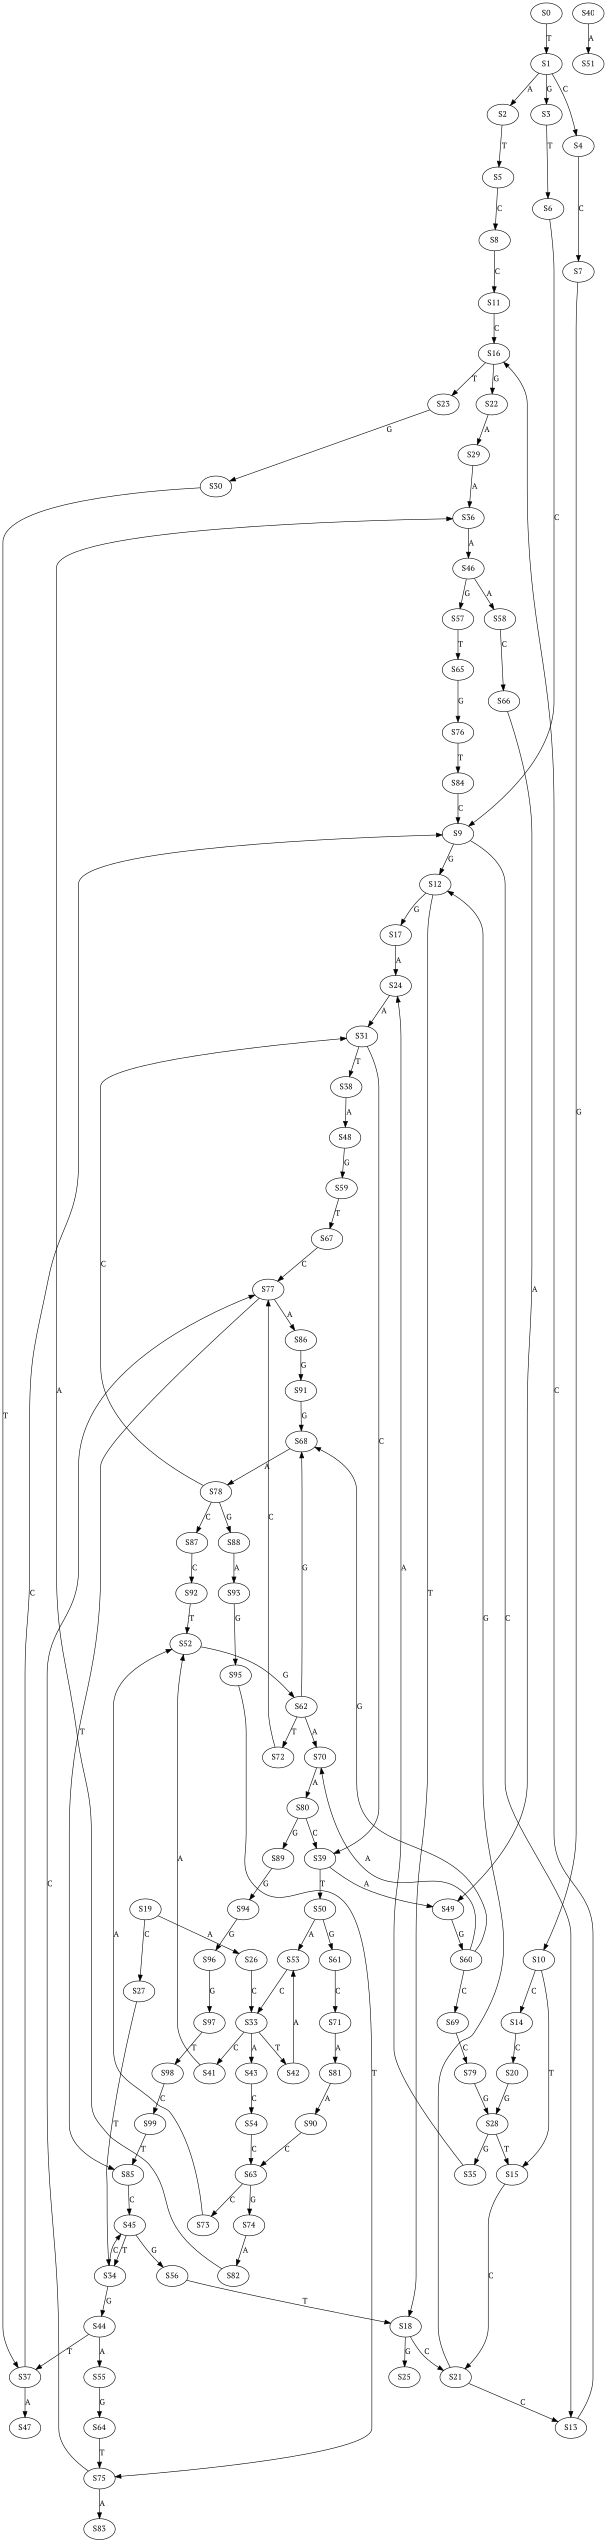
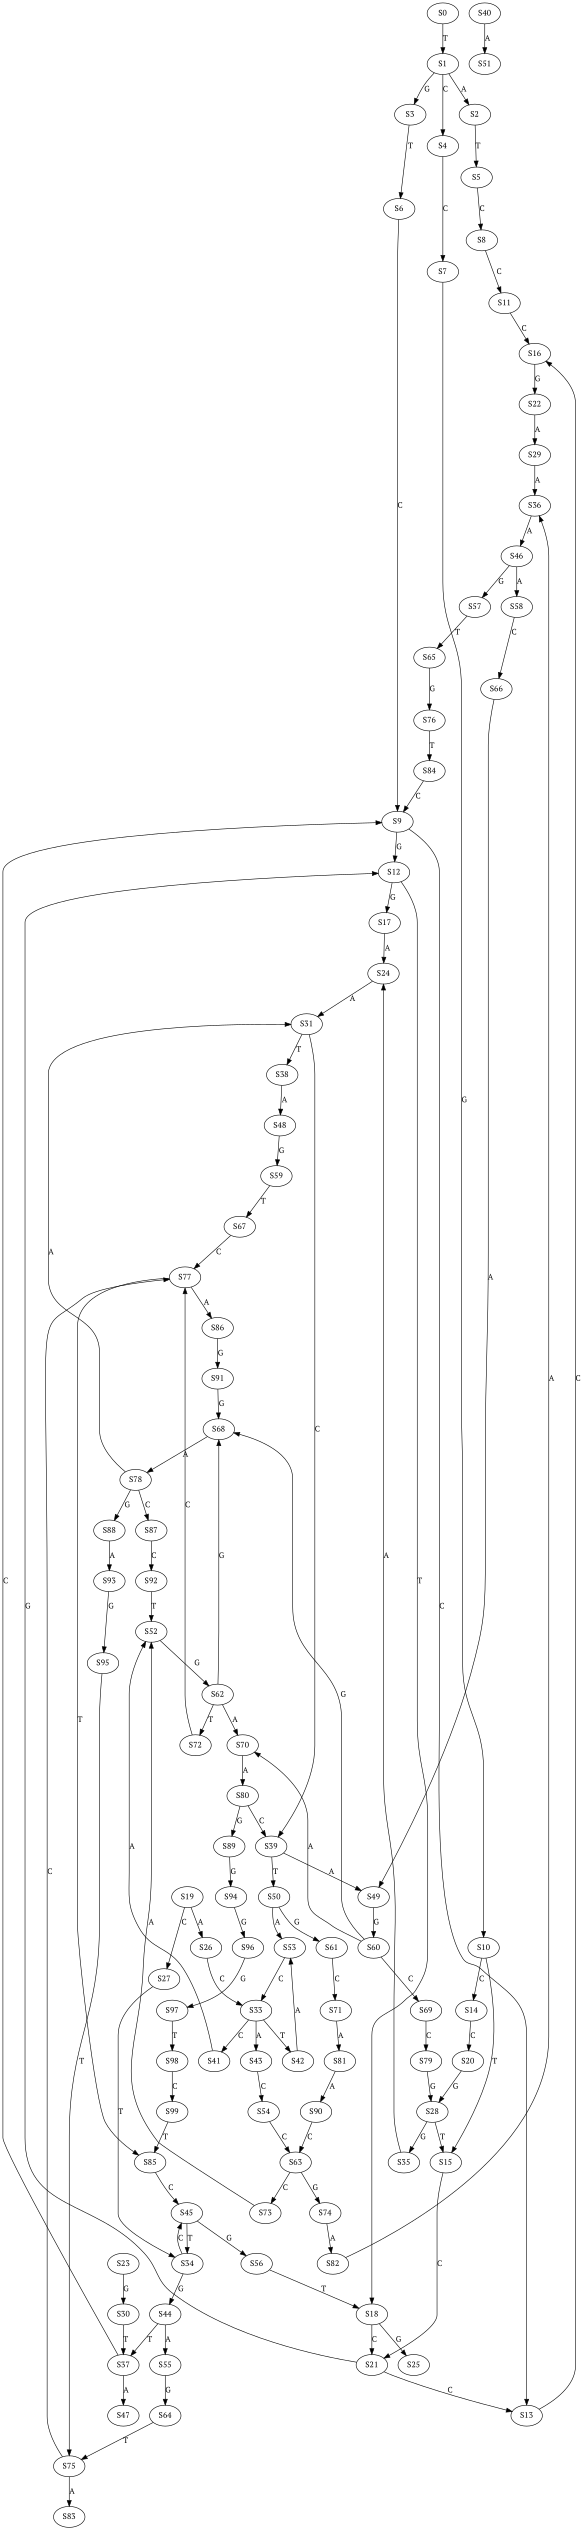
  strict digraph {
    fontname="PT Serif"
    node [fontname="PT Serif"]
    edge [fontname="PT Serif"]
    S0
    S1
    S2
    S3
    S4
    S5
    S6
    S7
    S8
    S9
    S10
    S11
    S12
    S13
    S14
    S15
    S16
    S17
    S18
    S20
    S21
    S22
    S23
    S24
    S25
    S19
    S26
    S27
    S28
    S29
    S30
    S31
    S33
    S34
    S35
    S36
    S37
    S38
    S39
    S41
    S42
    S43
    S44
    S45
    S46
    S47
    S48
    S49
    S50
    S40
    S51
    S52
    S53
    S54
    S55
    S56
    S57
    S58
    S59
    S60
    S61
    S62
    S63
    S64
    S65
    S66
    S67
    S68
    S69
    S70
    S71
    S72
    S73
    S74
    S75
    S76
    S77
    S78
    S79
    S80
    S81
    S82
    S83
    S84
    S85
    S86
    S87
    S88
    S89
    S90
    S91
    S92
    S93
    S94
    S95
    S96
    S97
    S98
    S99
    S0 -> S1 [label=T]
    S1 -> S2 [label=A]
    S1 -> S3 [label=G]
    S1 -> S4 [label=C]
    S2 -> S5 [label=T]
    S3 -> S6 [label=T]
    S4 -> S7 [label=C]
    S5 -> S8 [label=C]
    S6 -> S9 [label=C]
    S7 -> S10 [label=G]
    S8 -> S11 [label=C]
    S9 -> S12 [label=G]
    S9 -> S13 [label=C]
    S10 -> S14 [label=C]
    S10 -> S15 [label=T]
    S11 -> S16 [label=C]
    S12 -> S17 [label=G]
    S12 -> S18 [label=T]
    S13 -> S16 [label=C]
    S14 -> S20 [label=C]
    S15 -> S21 [label=C]
    S16 -> S22 [label=G]
-   S16 -> S23 [label=T]
    S17 -> S24 [label=A]
    S18 -> S21 [label=C]
    S18 -> S25 [label=G]
    S20 -> S28 [label=G]
    S21 -> S12 [label=G]
    S21 -> S13 [label=C]
    S22 -> S29 [label=A]
    S23 -> S30 [label=G]
    S24 -> S31 [label=A]
    S19 -> S26 [label=A]
    S19 -> S27 [label=C]
    S26 -> S33 [label=C]
    S27 -> S34 [label=T]
    S28 -> S15 [label=T]
    S28 -> S35 [label=G]
    S29 -> S36 [label=A]
    S30 -> S37 [label=T]
    S31 -> S38 [label=T]
    S31 -> S39 [label=C]
    S33 -> S41 [label=C]
    S33 -> S42 [label=T]
    S33 -> S43 [label=A]
    S34 -> S44 [label=G]
    S34 -> S45 [label=C]
    S35 -> S24 [label=A]
    S36 -> S46 [label=A]
    S37 -> S9 [label=C]
    S37 -> S47 [label=A]
    S38 -> S48 [label=A]
    S39 -> S49 [label=A]
    S39 -> S50 [label=T]
    S41 -> S52 [label=A]
    S42 -> S53 [label=A]
    S43 -> S54 [label=C]
    S44 -> S37 [label=T]
    S44 -> S55 [label=A]
    S45 -> S34 [label=T]
    S45 -> S56 [label=G]
    S46 -> S57 [label=G]
    S46 -> S58 [label=A]
    S48 -> S59 [label=G]
    S49 -> S60 [label=G]
    S50 -> S53 [label=A]
    S50 -> S61 [label=G]
    S40 -> S51 [label=A]
    S52 -> S62 [label=G]
    S53 -> S33 [label=C]
    S54 -> S63 [label=C]
    S55 -> S64 [label=G]
    S56 -> S18 [label=T]
    S57 -> S65 [label=T]
    S58 -> S66 [label=C]
    S59 -> S67 [label=T]
    S60 -> S68 [label=G]
    S60 -> S69 [label=C]
    S60 -> S70 [label=A]
    S61 -> S71 [label=C]
    S62 -> S68 [label=G]
    S62 -> S70 [label=A]
    S62 -> S72 [label=T]
    S63 -> S73 [label=C]
    S63 -> S74 [label=G]
    S64 -> S75 [label=T]
    S65 -> S76 [label=G]
    S66 -> S49 [label=A]
    S67 -> S77 [label=C]
    S68 -> S78 [label=A]
    S69 -> S79 [label=C]
    S70 -> S80 [label=A]
    S71 -> S81 [label=A]
    S72 -> S77 [label=C]
    S73 -> S52 [label=A]
    S74 -> S82 [label=A]
    S75 -> S77 [label=C]
    S75 -> S83 [label=A]
    S76 -> S84 [label=T]
    S77 -> S85 [label=T]
    S77 -> S86 [label=A]
-   S78 -> S31 [label=C]
+   S78 -> S31 [label=A]
    S78 -> S87 [label=C]
    S78 -> S88 [label=G]
    S79 -> S28 [label=G]
    S80 -> S39 [label=C]
    S80 -> S89 [label=G]
    S81 -> S90 [label=A]
    S82 -> S36 [label=A]
    S84 -> S9 [label=C]
    S85 -> S45 [label=C]
    S86 -> S91 [label=G]
    S87 -> S92 [label=C]
    S88 -> S93 [label=A]
    S89 -> S94 [label=G]
    S90 -> S63 [label=C]
    S91 -> S68 [label=G]
    S92 -> S52 [label=T]
    S93 -> S95 [label=G]
    S94 -> S96 [label=G]
    S95 -> S75 [label=T]
    S96 -> S97 [label=G]
    S97 -> S98 [label=T]
    S98 -> S99 [label=C]
    S99 -> S85 [label=T]
  }
